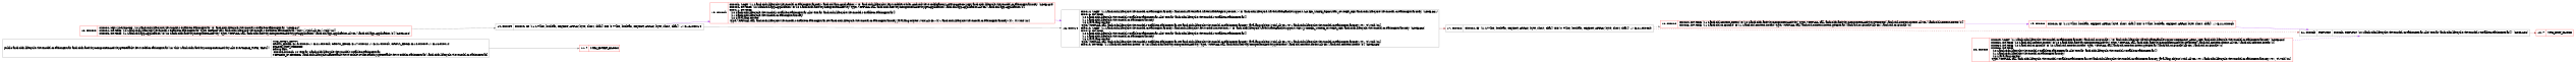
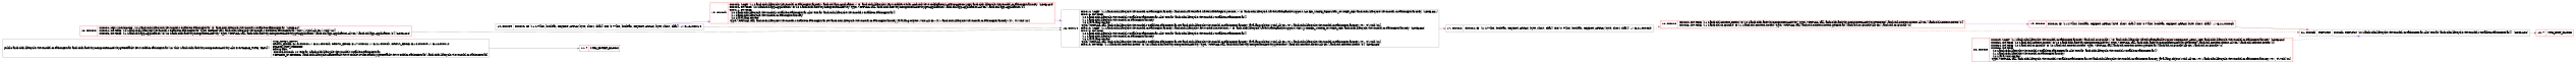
  digraph {
    rankdir=LR
    node [color=red shape=record]
    edge [color=gray40]
    n1 [label="{11\:\ ?|MTH_ENTER_BLOCK\l}"]
    n2 [label="{13\:\ 0x0000|0x0000: NEW_INSTANCE  (r0 I:androidx.lifecycle.viewmodel.MutableCreationExtras) =  androidx.lifecycle.viewmodel.MutableCreationExtras  (LINE:627)\l0x0002: INVOKE  (r0 I:androidx.lifecycle.viewmodel.MutableCreationExtras) type: DIRECT call: androidx.lifecycle.viewmodel.MutableCreationExtras.\<init\>():void A[MD:():void (m)]\l0x0005: INVOKE  (r1 I:android.app.Application) = (r3 I:androidx.activity.ComponentActivity) type: VIRTUAL call: androidx.activity.ComponentActivity.getApplication():android.app.Application A[MD:():android.app.Application (s)] (LINE:628)\l}"]
    n3 [color=gray40 label="{14\:\ 0x0009|0x0009: IF  (r1 I:??[int, boolean, OBJECT, ARRAY, byte, short, char]) == (0 ??[int, boolean, OBJECT, ARRAY, byte, short, char])  \-\> B:16:0x0014 \l}"]
    n4 [label="{15\:\ 0x000b|0x000b: SGET  (r1 I:androidx.lifecycle.viewmodel.CreationExtras$Key\<android.app.Application\>) =  androidx.lifecycle.ViewModelProvider.AndroidViewModelFactory.APPLICATION_KEY androidx.lifecycle.viewmodel.CreationExtras$Key  (LINE:629)\l0x000d: INVOKE  (r2 I:android.app.Application) = (r3 I:androidx.activity.ComponentActivity) type: VIRTUAL call: androidx.activity.ComponentActivity.getApplication():android.app.Application A[MD:():android.app.Application (s)]\l0x0011: INVOKE  \l  (r0 I:androidx.lifecycle.viewmodel.MutableCreationExtras A[D('extras' androidx.lifecycle.viewmodel.MutableCreationExtras)])\l  (r1 I:androidx.lifecycle.viewmodel.CreationExtras$Key)\l  (r2 I:java.lang.Object)\l type: VIRTUAL call: androidx.lifecycle.viewmodel.MutableCreationExtras.set(androidx.lifecycle.viewmodel.CreationExtras$Key, java.lang.Object):void A[MD:\<T\>:(androidx.lifecycle.viewmodel.CreationExtras$Key\<T\>, T):void (m)]\l}"]
    n5 [color=gray40 label="{16\:\ 0x0014|0x0014: SGET  (r1 I:androidx.lifecycle.viewmodel.CreationExtras$Key\<androidx.savedstate.SavedStateRegistryOwner\>) =  androidx.lifecycle.SavedStateHandleSupport.SAVED_STATE_REGISTRY_OWNER_KEY androidx.lifecycle.viewmodel.CreationExtras$Key  (LINE:631)\l0x0016: INVOKE  \l  (r0 I:androidx.lifecycle.viewmodel.MutableCreationExtras A[D('extras' androidx.lifecycle.viewmodel.MutableCreationExtras)])\l  (r1 I:androidx.lifecycle.viewmodel.CreationExtras$Key)\l  (r3 I:java.lang.Object)\l type: VIRTUAL call: androidx.lifecycle.viewmodel.MutableCreationExtras.set(androidx.lifecycle.viewmodel.CreationExtras$Key, java.lang.Object):void A[MD:\<T\>:(androidx.lifecycle.viewmodel.CreationExtras$Key\<T\>, T):void (m)]\l0x0019: SGET  (r1 I:androidx.lifecycle.viewmodel.CreationExtras$Key\<androidx.lifecycle.ViewModelStoreOwner\>) =  androidx.lifecycle.SavedStateHandleSupport.VIEW_MODEL_STORE_OWNER_KEY androidx.lifecycle.viewmodel.CreationExtras$Key  (LINE:632)\l0x001b: INVOKE  \l  (r0 I:androidx.lifecycle.viewmodel.MutableCreationExtras A[D('extras' androidx.lifecycle.viewmodel.MutableCreationExtras)])\l  (r1 I:androidx.lifecycle.viewmodel.CreationExtras$Key)\l  (r3 I:java.lang.Object)\l type: VIRTUAL call: androidx.lifecycle.viewmodel.MutableCreationExtras.set(androidx.lifecycle.viewmodel.CreationExtras$Key, java.lang.Object):void A[MD:\<T\>:(androidx.lifecycle.viewmodel.CreationExtras$Key\<T\>, T):void (m)]\l0x001e: INVOKE  (r1 I:android.content.Intent) = (r3 I:androidx.activity.ComponentActivity) type: VIRTUAL call: androidx.activity.ComponentActivity.getIntent():android.content.Intent A[MD:():android.content.Intent (s)] (LINE:633)\l}"]
    n6 [color=gray40 label="{17\:\ 0x0022|0x0022: IF  (r1 I:??[int, boolean, OBJECT, ARRAY, byte, short, char]) == (0 ??[int, boolean, OBJECT, ARRAY, byte, short, char])  \-\> B:21:0x003b \l}"]
    n7 [label="{18\:\ 0x0024|0x0024: INVOKE  (r1 I:android.content.Intent) = (r3 I:androidx.activity.ComponentActivity) type: VIRTUAL call: androidx.activity.ComponentActivity.getIntent():android.content.Intent A[MD:():android.content.Intent (s)]\l0x0028: INVOKE  (r1 I:android.os.Bundle) = (r1 I:android.content.Intent) type: VIRTUAL call: android.content.Intent.getExtras():android.os.Bundle A[MD:():android.os.Bundle (c)]\l}"]
    n8 [color=gray40 label="{21\:\ 0x003b|RETURN\l|0x003b: RETURN  (r0 I:androidx.lifecycle.viewmodel.CreationExtras A[D('extras' androidx.lifecycle.viewmodel.MutableCreationExtras)])  (LINE:636)\l}"]
    n9 [label="{19\:\ 0x002c|0x002c: IF  (r1 I:??[int, boolean, OBJECT, ARRAY, byte, short, char]) == (0 ??[int, boolean, OBJECT, ARRAY, byte, short, char])  \-\> B:21:0x003b \l}"]
    n10 [label="{12\:\ ?|MTH_EXIT_BLOCK\l}"]
-   n11 [label="{20\:\ 0x002e|0x002e: SGET  (r1 I:androidx.lifecycle.viewmodel.CreationExtras$Key\<android.os.Bundle\>) =  androidx.lifecycle.SavedStateHandleSupport.DEFAULT_ARGS_KEY androidx.lifecycle.viewmodel.CreationExtras$Key  (LINE:634)\l0x0030: INVOKE  (r2 I:android.content.Intent) = (r3 I:androidx.activity.ComponentActivity) type: VIRTUAL call: androidx.activity.ComponentActivity.getIntent():android.content.Intent A[MD:():android.content.Intent (s)]\l0x0034: INVOKE  (r2 I:android.os.Bundle) = (r2 I:android.content.Intent) type: VIRTUAL call: android.content.Intent.getExtras():android.os.Bundle A[MD:():android.os.Bundle (c)]\l0x0038: INVOKE  \l  (r0 I:androidx.lifecycle.viewmodel.MutableCreationExtras A[D('extras' androidx.lifecycle.viewmodel.MutableCreationExtras)])\l  (r1 I:androidx.lifecycle.viewmodel.CreationExtras$Key)\l  (r2 I:java.lang.Object)\l type: VIRTUAL call: androidx.lifecycle.viewmodel.MutableCreationExtras.set(androidx.lifecycle.viewmodel.CreationExtras$Key, java.lang.Object):void A[MD:\<T\>:(androidx.lifecycle.viewmodel.CreationExtras$Key\<T\>, T):void (m)]\l}"]
+   n11 [label="{20\:\ 0x002e|0x002e: SGET  (r1 I:androidx.lifecycle.viewmodel.CreationExtras$Key\<android.os.Bundle\>) =  androidx.lifecycle.SavedStateHandleSupport.DEFAULT_ARGS_KEY androidx.lifecycle.viewmodel.CreationExtras$Key  (LINE:634)\l0x0030: INVOKE  (r2 I:android.content.Intent) = (r3 I:androidx.activity.ComponentActivity) type: VIRTUAL call: androidx.activity.ComponentActivity.getIntent():android.content.Intent A[MD:():android.content.Intent (s)]\l0x0034: INVOKE  (r2 I:android.os.Bundle) = (r2 I:android.content.Intent) type: VIRTUAL call: android.content.Intent.getExtras():android.os.Bundle A[MD:():android.os.Bundle (c)]\l0x0038: INVOKE  \l  (r0 I:androidx.lifecycle.viewmodel.MutableCreationExtras A[D('extras' androidx.lifecycle.viewmodel.MutableCreationExtras)])\l  (r1 I:androidx.lifecycle.viewmodel.CreationExtras$Key)\l  (r2 I:java.void.Object)\l type: VIRTUAL call: androidx.lifecycle.viewmodel.MutableCreationExtras.set(androidx.lifecycle.viewmodel.CreationExtras$Key, java.lang.Object):void A[MD:\<T\>:(androidx.lifecycle.viewmodel.CreationExtras$Key\<T\>, T):void (m)]\l}"]
    n12 [color=gray40 label="{public androidx.lifecycle.viewmodel.CreationExtras androidx.activity.ComponentActivity.getDefaultViewModelCreationExtras((r3 'this' I:androidx.activity.ComponentActivity A[IMMUTABLE_TYPE, THIS]))  | USE_LINES_HINTS\lCROSS_EDGE: B:19:0x002c \-\> B:21:0x003b, CROSS_EDGE: B:17:0x0022 \-\> B:21:0x003b, CROSS_EDGE: B:14:0x0009 \-\> B:16:0x0014\lINLINE_NOT_NEEDED\lDebug Info:\l  0x0005\-0x003b: r0 'extras' Landroidx\/lifecycle\/viewmodel\/MutableCreationExtras;\lMETHOD_OVERRIDE: [androidx.lifecycle.HasDefaultViewModelProviderFactory.getDefaultViewModelCreationExtras():androidx.lifecycle.viewmodel.CreationExtras]\l}"]
-   n2 -> n3
+   n2 -> n5
    n3 -> n4 [color=purple style=solid]
    n3 -> n5
    n4 -> n5 [color=purple]
    n5 -> n6 [color=brown]
    n6 -> n7 [style=dashed]
    n6 -> n8 [color=brown style=dashed]
    n7 -> n9 [color=purple]
    n8 -> n10 [color=brown]
-   n9 -> n8 [color=purple]
+   n9 -> n8 [color=brown]
    n11 -> n8 [color=purple style=dashed]
    n12 -> n1
  }
